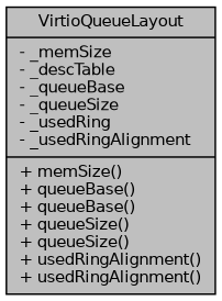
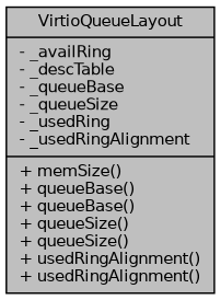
  digraph {
-   n1 [color=black fillcolor=grey75 fontcolor=black fontname=Helvetica fontsize=10 height=0.2 label="{VirtioQueueLayout\n|- _memSize\l- _descTable\l- _queueBase\l- _queueSize\l- _usedRing\l- _usedRingAlignment\l|+ memSize()\l+ queueBase()\l+ queueBase()\l+ queueSize()\l+ queueSize()\l+ usedRingAlignment()\l+ usedRingAlignment()\l}" shape=record style=filled width=0.4]
+   n1 [color=black fillcolor=grey75 fontcolor=black fontname=Helvetica fontsize=10 height=0.2 label="{VirtioQueueLayout\n|- _availRing\l- _descTable\l- _queueBase\l- _queueSize\l- _usedRing\l- _usedRingAlignment\l|+ memSize()\l+ queueBase()\l+ queueBase()\l+ queueSize()\l+ queueSize()\l+ usedRingAlignment()\l+ usedRingAlignment()\l}" shape=record style=filled width=0.4]
  }
